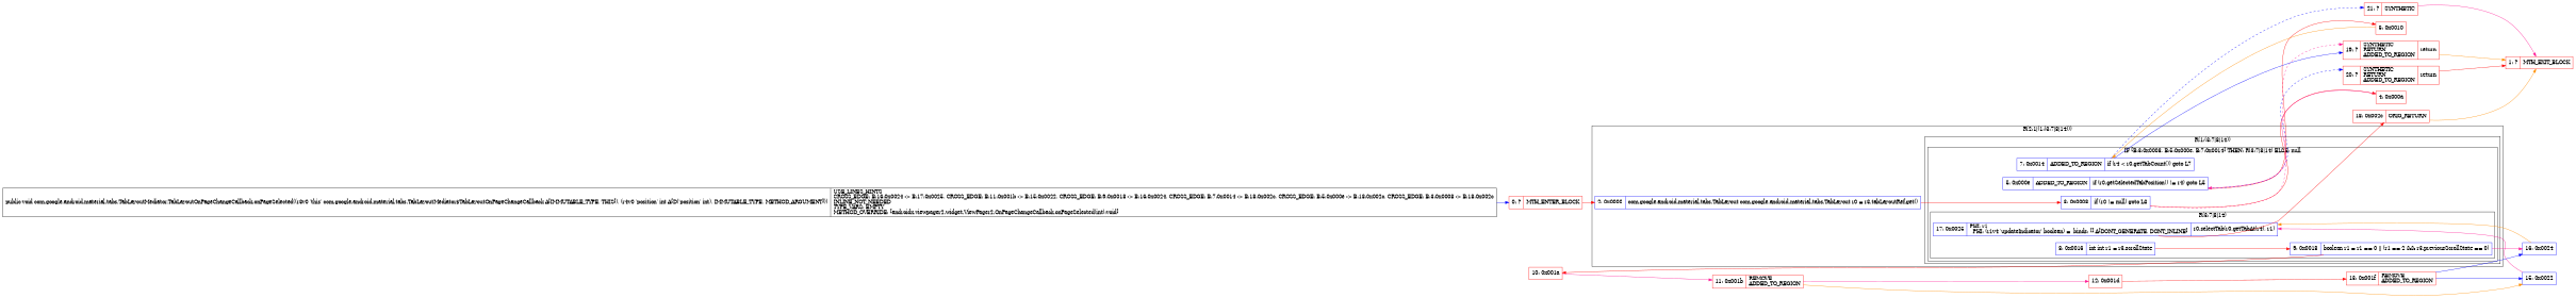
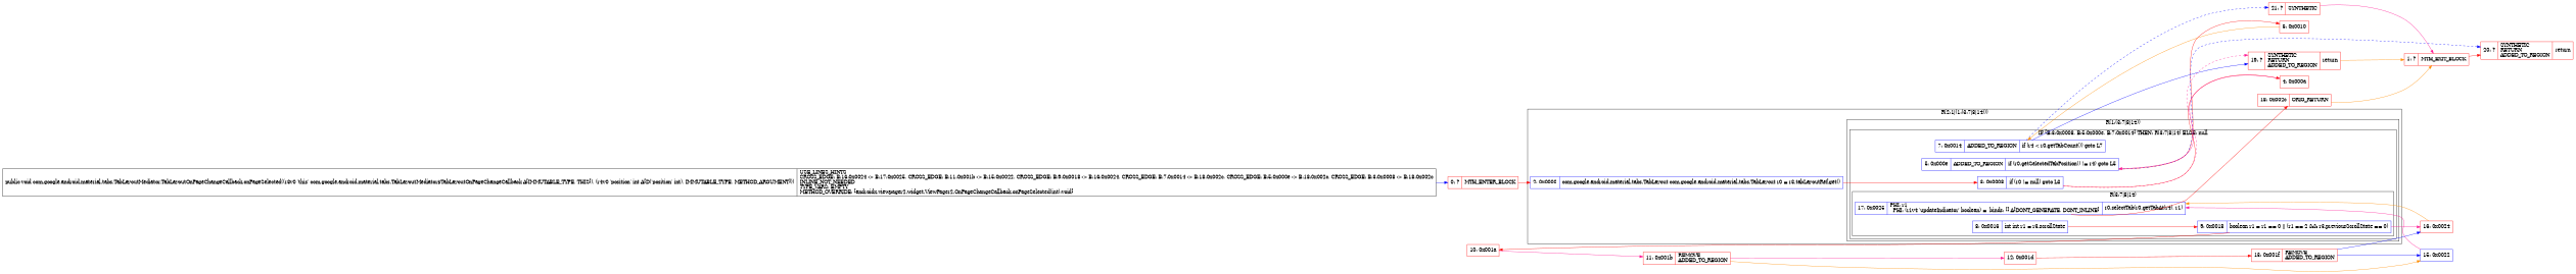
  digraph {
    rankdir=LR
    node [color=red shape=record]
    edge [color=red]
    n1 [color=blue label="{8\:\ 0x0016|int int r1 = r3.scrollState\l}"]
    n2 [color=blue label="{9\:\ 0x0018|boolean r1 = r1 == 0 \|\| (r1 == 2 && r3.previousScrollState == 0)\l}"]
    n3 [color=blue label="{17\:\ 0x0025|PHI: r1 \l  PHI: (r1v4 'updateIndicator' boolean) =  binds: [] A[DONT_GENERATE, DONT_INLINE]\l|r0.selectTab(r0.getTabAt(r4), r1)\l}"]
    n4 [color=blue label="{3\:\ 0x0008|if (r0 != null) goto L3\l}"]
    n5 [color=blue label="{5\:\ 0x000e|ADDED_TO_REGION\l|if (r0.getSelectedTabPosition() != r4) goto L5\l}"]
    n6 [color=blue label="{7\:\ 0x0014|ADDED_TO_REGION\l|if (r4 \< r0.getTabCount()) goto L7\l}"]
    n7 [color=blue label="{2\:\ 0x0000|com.google.android.material.tabs.TabLayout com.google.android.material.tabs.TabLayout r0 = r3.tabLayoutRef.get()\l}"]
    n8 [label="{10\:\ 0x001a}"]
-   n9 [color=blue label="{16\:\ 0x0024}"]
+   n9 [label="{16\:\ 0x0024}"]
    n10 [label="{18\:\ 0x002c|ORIG_RETURN\l}"]
    n11 [label="{4\:\ 0x000a}"]
    n12 [label="{19\:\ ?|SYNTHETIC\lRETURN\lADDED_TO_REGION\l|return\l}"]
    n13 [label="{6\:\ 0x0010}"]
    n14 [label="{20\:\ ?|SYNTHETIC\lRETURN\lADDED_TO_REGION\l|return\l}"]
    n15 [label="{21\:\ ?|SYNTHETIC\l}"]
    n16 [label="{1\:\ ?|MTH_EXIT_BLOCK\l}"]
    n17 [label="{11\:\ 0x001b|REMOVE\lADDED_TO_REGION\l}"]
    n18 [label="{0\:\ ?|MTH_ENTER_BLOCK\l}"]
    n19 [label="{12\:\ 0x001d}"]
    n20 [color=blue label="{15\:\ 0x0022}"]
    n21 [label="{13\:\ 0x001f|REMOVE\lADDED_TO_REGION\l}"]
    n22 [label="{public void com.google.android.material.tabs.TabLayoutMediator.TabLayoutOnPageChangeCallback.onPageSelected((r3v0 'this' com.google.android.material.tabs.TabLayoutMediator$TabLayoutOnPageChangeCallback A[IMMUTABLE_TYPE, THIS]), (r4v0 'position' int A[D('position' int), IMMUTABLE_TYPE, METHOD_ARGUMENT]))  | USE_LINES_HINTS\lCROSS_EDGE: B:16:0x0024 \-\> B:17:0x0025, CROSS_EDGE: B:11:0x001b \-\> B:15:0x0022, CROSS_EDGE: B:9:0x0018 \-\> B:16:0x0024, CROSS_EDGE: B:7:0x0014 \-\> B:18:0x002c, CROSS_EDGE: B:5:0x000e \-\> B:18:0x002c, CROSS_EDGE: B:3:0x0008 \-\> B:18:0x002c\lINLINE_NOT_NEEDED\lTYPE_VARS: EMPTY\lMETHOD_OVERRIDE: [androidx.viewpager2.widget.ViewPager2.OnPageChangeCallback.onPageSelected(int):void]\l}" color=""]
    subgraph cluster_1 {
      label="R(2:1|(1:(3:7|8|14)))"
      n7
      subgraph cluster_2 {
        label="R(1:(3:7|8|14))"
        subgraph cluster_3 {
          label="IF [B:3:0x0008, B:5:0x000e, B:7:0x0014] THEN: R(3:7|8|14) ELSE: null"
          n4
          n5
          n6
          subgraph cluster_4 {
            label="R(3:7|8|14)"
            n1
            n2
            n3
          }
        }
      }
    }
    n1 -> n2
    n2 -> n8
    n2 -> n9 [color=deeppink]
    n3 -> n10
    n4 -> n11
    n4 -> n12 [color=deeppink style=dashed]
    n5 -> n13
    n5 -> n14 [color=blue style=dashed]
    n6 -> n12 [color=blue]
    n6 -> n15 [color=blue style=dashed]
    n7 -> n4
    n8 -> n17 [color=deeppink]
    n9 -> n3 [color=darkorange]
    n10 -> n16 [color=darkorange]
    n11 -> n5 [color=deeppink]
    n12 -> n16 [color=darkorange]
    n13 -> n6 [color=darkorange]
-   n14 -> n16
+   n16 -> n14
    n15 -> n16 [color=deeppink]
    n17 -> n19 [color=deeppink]
    n17 -> n20 [color=darkorange]
    n18 -> n7
    n19 -> n21
    n20 -> n3 [color=deeppink]
    n21 -> n9 [color=blue]
    n21 -> n20 [color=blue]
    n22 -> n18 [color=blue]
  }
